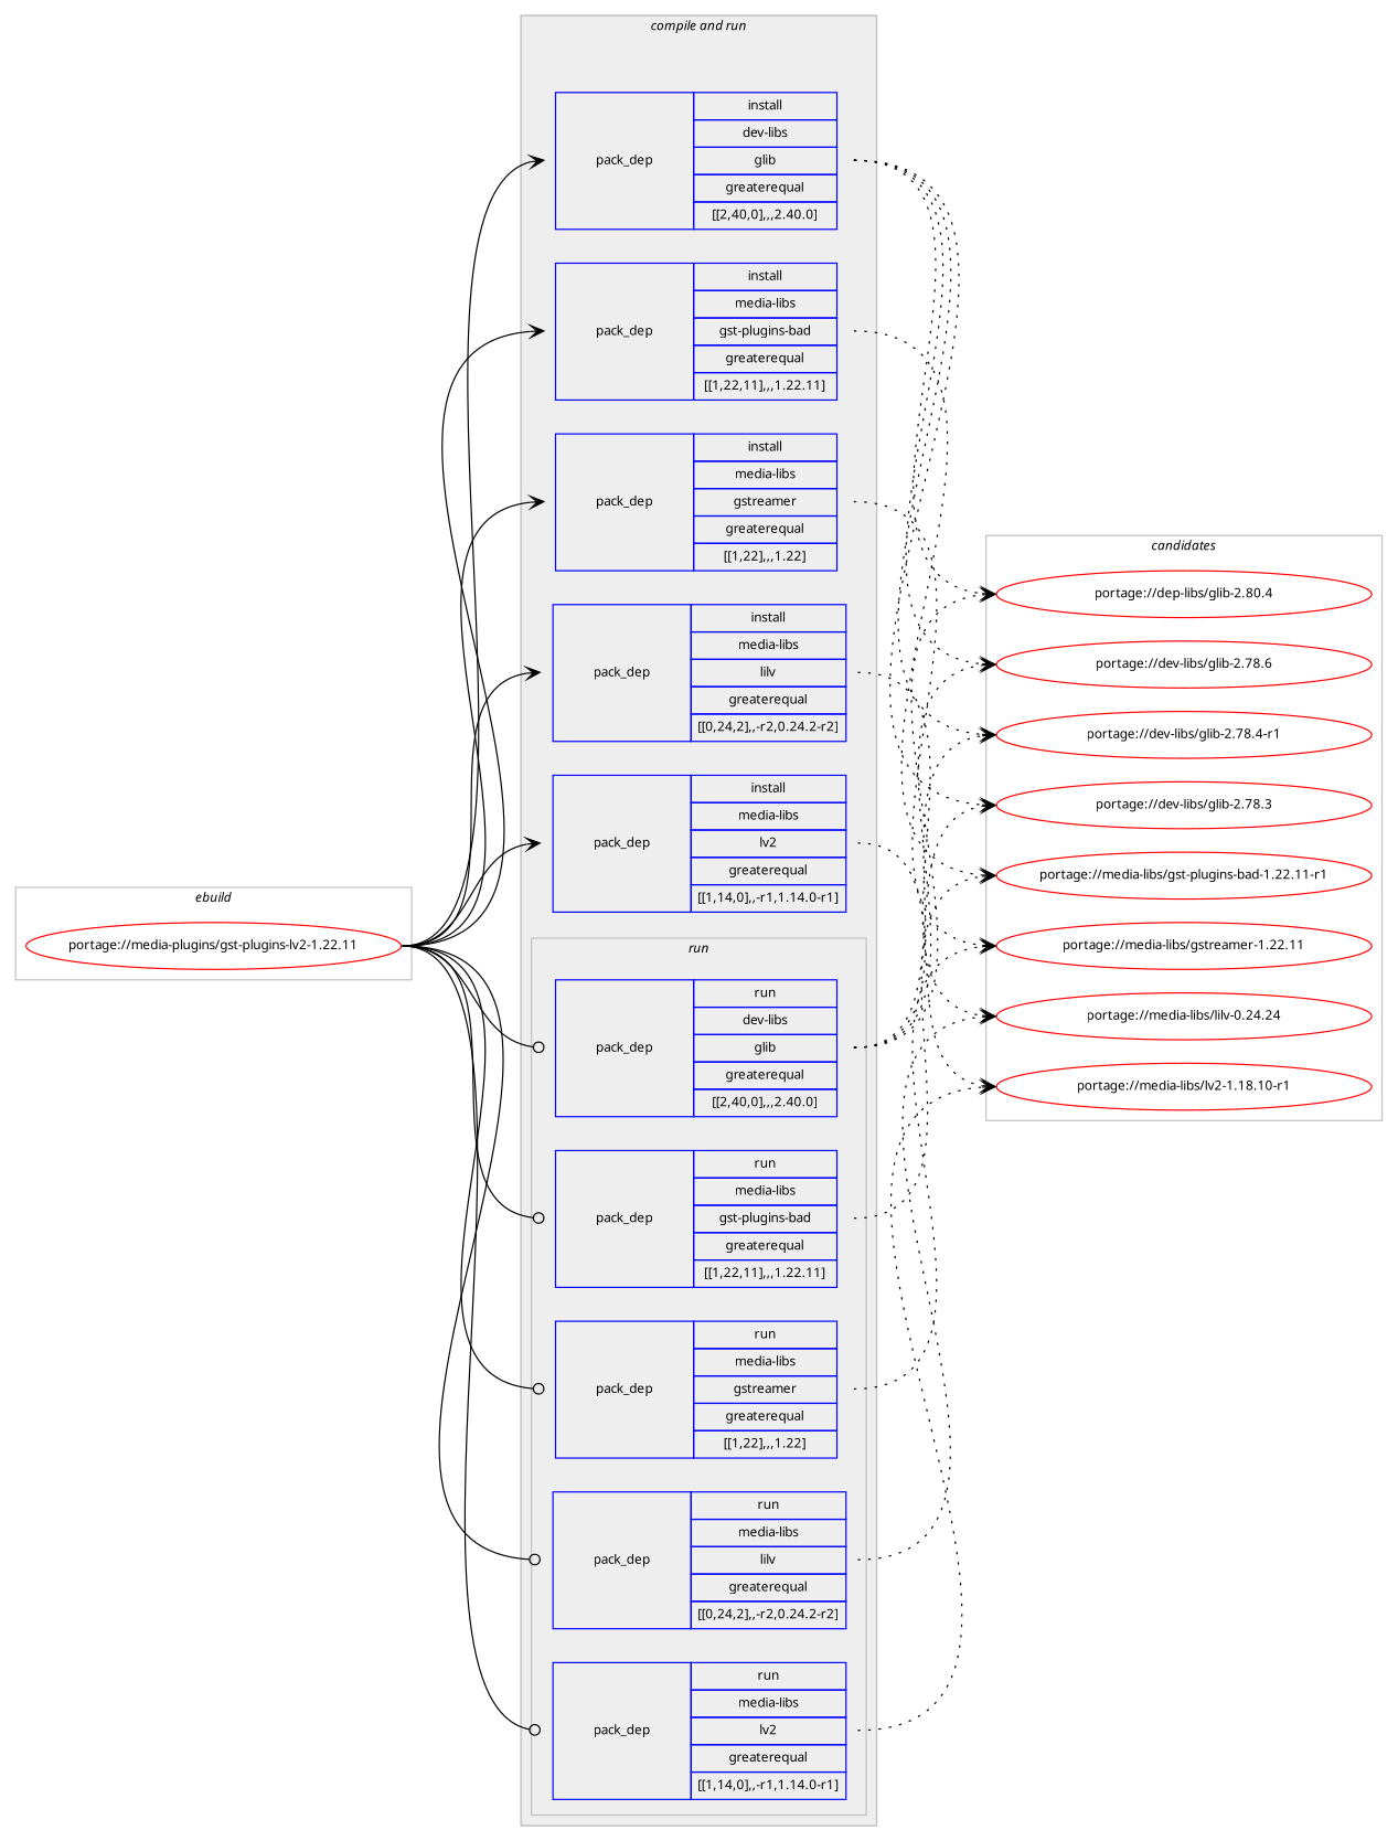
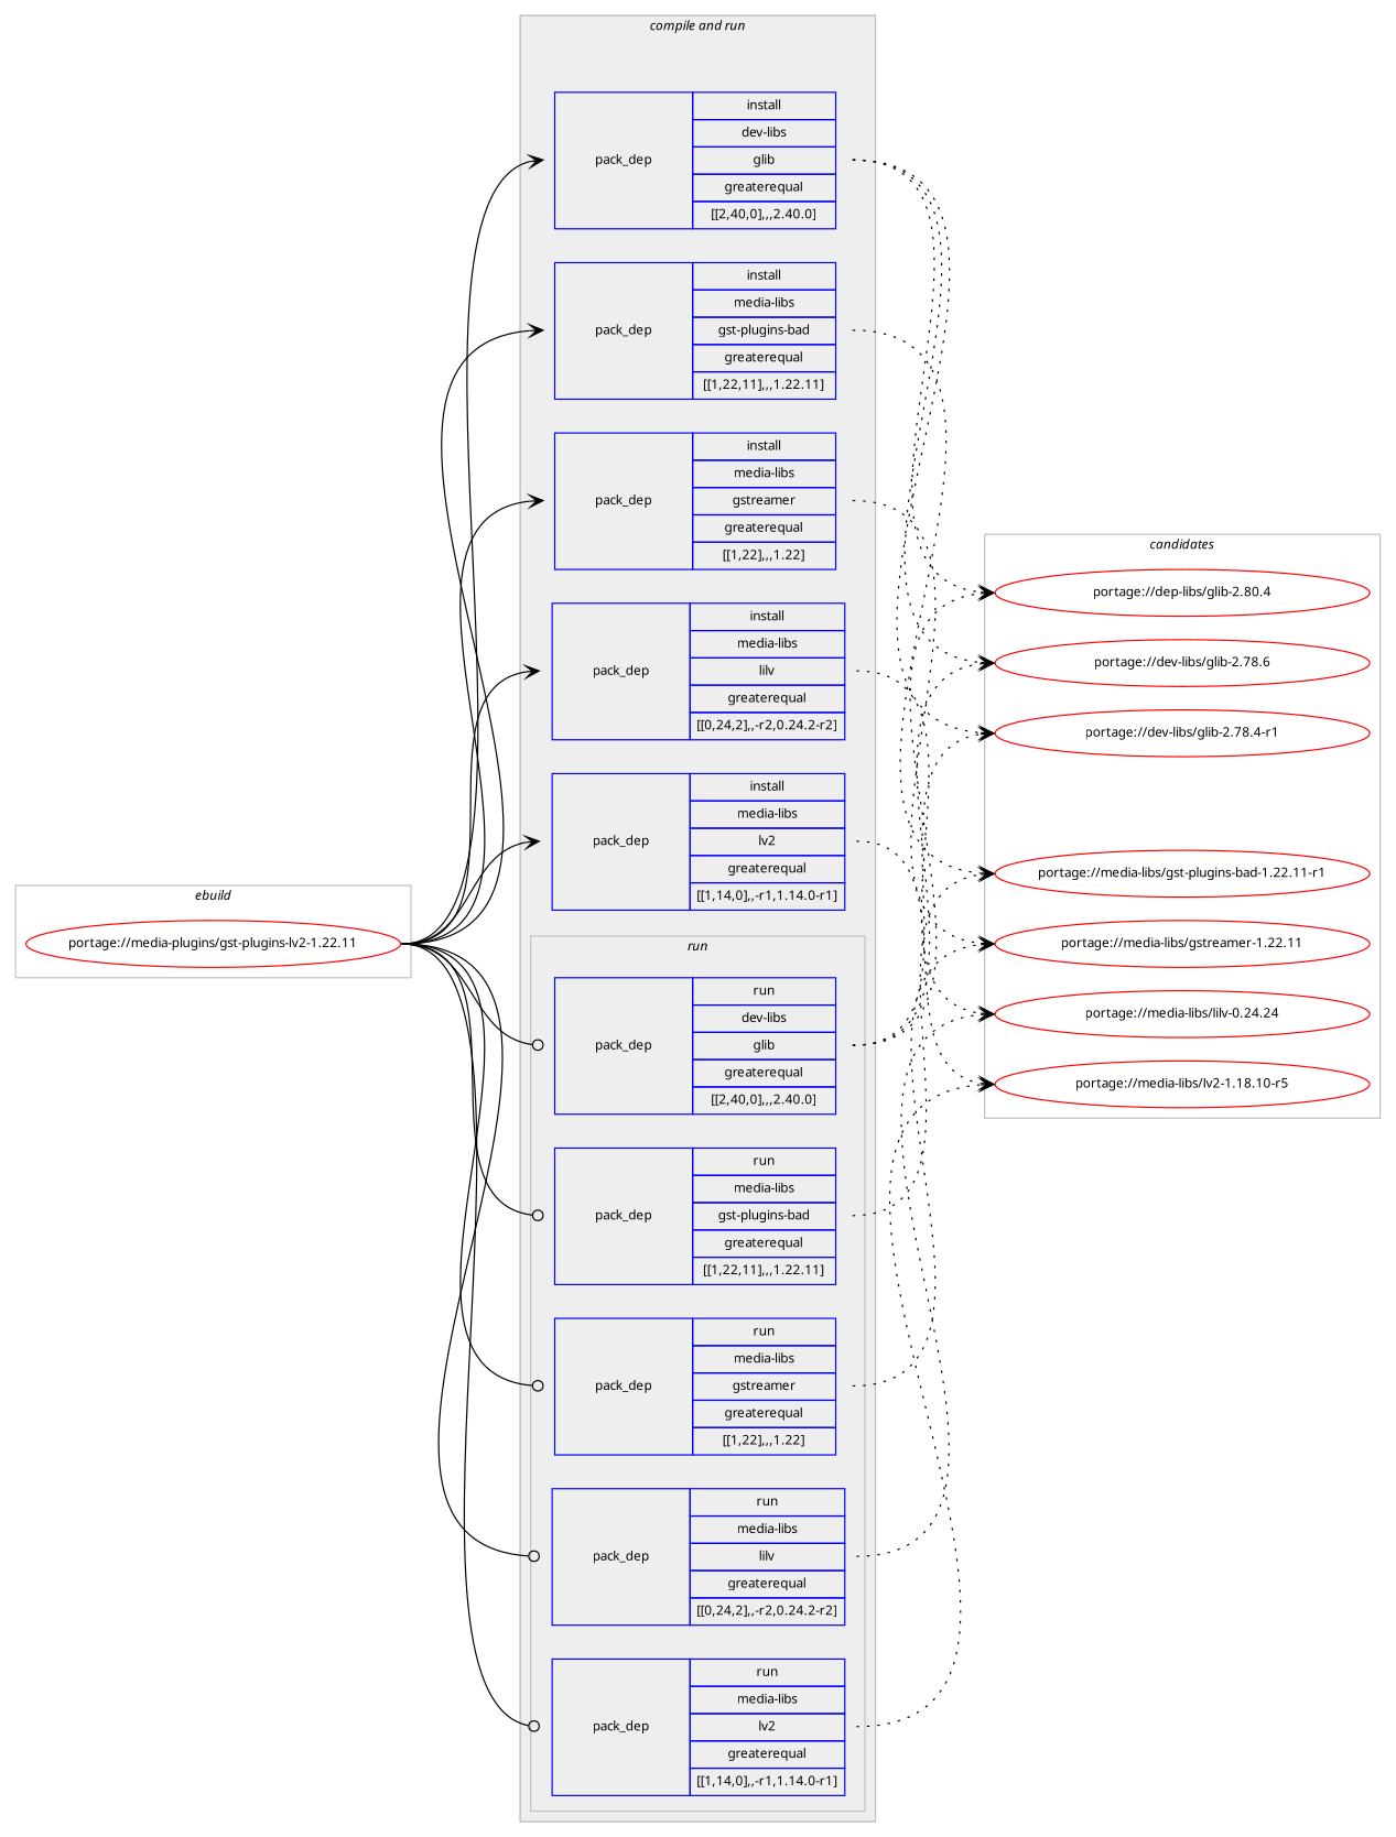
  digraph {
    compound=true
    concentrate=true
    fontname="Noto Sans"
    fontsize=10
    newrank=true
    rankdir=LR
    ranksep=1.5
    node [color=blue fontname="Noto Sans" fontsize=10 shape=none]
    edge [arrowhead=vee fontname="Noto Sans" headport=w style=dotted tailport=e weight=100]
    n1 [color=red label="portage://media-plugins/gst-plugins-lv2-1.22.11" width=4 shape=""]
    n2 [label=<<TABLE BORDER="0" CELLBORDER="1" CELLSPACING="0" CELLPADDING="4" WIDTH="220"><TR><TD ROWSPAN="6" CELLPADDING="30">pack_dep</TD></TR><TR><TD WIDTH="110">install</TD></TR><TR><TD>dev-libs</TD></TR><TR><TD>glib</TD></TR><TR><TD>greaterequal</TD></TR><TR><TD>[[2,40,0],,,2.40.0]</TD></TR></TABLE>>]
    n3 [label=<<TABLE BORDER="0" CELLBORDER="1" CELLSPACING="0" CELLPADDING="4" WIDTH="220"><TR><TD ROWSPAN="6" CELLPADDING="30">pack_dep</TD></TR><TR><TD WIDTH="110">install</TD></TR><TR><TD>media-libs</TD></TR><TR><TD>gst-plugins-bad</TD></TR><TR><TD>greaterequal</TD></TR><TR><TD>[[1,22,11],,,1.22.11]</TD></TR></TABLE>>]
    n4 [label=<<TABLE BORDER="0" CELLBORDER="1" CELLSPACING="0" CELLPADDING="4" WIDTH="220"><TR><TD ROWSPAN="6" CELLPADDING="30">pack_dep</TD></TR><TR><TD WIDTH="110">install</TD></TR><TR><TD>media-libs</TD></TR><TR><TD>gstreamer</TD></TR><TR><TD>greaterequal</TD></TR><TR><TD>[[1,22],,,1.22]</TD></TR></TABLE>>]
    n5 [label=<<TABLE BORDER="0" CELLBORDER="1" CELLSPACING="0" CELLPADDING="4" WIDTH="220"><TR><TD ROWSPAN="6" CELLPADDING="30">pack_dep</TD></TR><TR><TD WIDTH="110">install</TD></TR><TR><TD>media-libs</TD></TR><TR><TD>lilv</TD></TR><TR><TD>greaterequal</TD></TR><TR><TD>[[0,24,2],,-r2,0.24.2-r2]</TD></TR></TABLE>>]
    n6 [label=<<TABLE BORDER="0" CELLBORDER="1" CELLSPACING="0" CELLPADDING="4" WIDTH="220"><TR><TD ROWSPAN="6" CELLPADDING="30">pack_dep</TD></TR><TR><TD WIDTH="110">install</TD></TR><TR><TD>media-libs</TD></TR><TR><TD>lv2</TD></TR><TR><TD>greaterequal</TD></TR><TR><TD>[[1,14,0],,-r1,1.14.0-r1]</TD></TR></TABLE>>]
    n7 [label=<<TABLE BORDER="0" CELLBORDER="1" CELLSPACING="0" CELLPADDING="4" WIDTH="220"><TR><TD ROWSPAN="6" CELLPADDING="30">pack_dep</TD></TR><TR><TD WIDTH="110">run</TD></TR><TR><TD>dev-libs</TD></TR><TR><TD>glib</TD></TR><TR><TD>greaterequal</TD></TR><TR><TD>[[2,40,0],,,2.40.0]</TD></TR></TABLE>>]
    n8 [label=<<TABLE BORDER="0" CELLBORDER="1" CELLSPACING="0" CELLPADDING="4" WIDTH="220"><TR><TD ROWSPAN="6" CELLPADDING="30">pack_dep</TD></TR><TR><TD WIDTH="110">run</TD></TR><TR><TD>media-libs</TD></TR><TR><TD>gst-plugins-bad</TD></TR><TR><TD>greaterequal</TD></TR><TR><TD>[[1,22,11],,,1.22.11]</TD></TR></TABLE>>]
    n9 [label=<<TABLE BORDER="0" CELLBORDER="1" CELLSPACING="0" CELLPADDING="4" WIDTH="220"><TR><TD ROWSPAN="6" CELLPADDING="30">pack_dep</TD></TR><TR><TD WIDTH="110">run</TD></TR><TR><TD>media-libs</TD></TR><TR><TD>gstreamer</TD></TR><TR><TD>greaterequal</TD></TR><TR><TD>[[1,22],,,1.22]</TD></TR></TABLE>>]
    n10 [label=<<TABLE BORDER="0" CELLBORDER="1" CELLSPACING="0" CELLPADDING="4" WIDTH="220"><TR><TD ROWSPAN="6" CELLPADDING="30">pack_dep</TD></TR><TR><TD WIDTH="110">run</TD></TR><TR><TD>media-libs</TD></TR><TR><TD>lilv</TD></TR><TR><TD>greaterequal</TD></TR><TR><TD>[[0,24,2],,-r2,0.24.2-r2]</TD></TR></TABLE>>]
    n11 [label=<<TABLE BORDER="0" CELLBORDER="1" CELLSPACING="0" CELLPADDING="4" WIDTH="220"><TR><TD ROWSPAN="6" CELLPADDING="30">pack_dep</TD></TR><TR><TD WIDTH="110">run</TD></TR><TR><TD>media-libs</TD></TR><TR><TD>lv2</TD></TR><TR><TD>greaterequal</TD></TR><TR><TD>[[1,14,0],,-r1,1.14.0-r1]</TD></TR></TABLE>>]
    n12 [color=red label="portage://dep-libs/glib-2.80.4" width=4 shape=""]
    n13 [color=red label="portage://dev-libs/glib-2.78.6" width=4 shape=""]
    n14 [color=red label="portage://dev-libs/glib-2.78.4-r1" width=4 shape=""]
-   n15 [color=red label="portage://dev-libs/glib-2.78.3" width=4 shape=""]
    n16 [color=red label="portage://media-libs/gst-plugins-bad-1.22.11-r1" width=4 shape=""]
    n17 [color=red label="portage://media-libs/gstreamer-1.22.11" width=4 shape=""]
    n18 [color=red label="portage://media-libs/lilv-0.24.24" width=4 shape=""]
-   n19 [color=red label="portage://media-libs/lv2-1.18.10-r1" width=4 shape=""]
+   n19 [color=red label="portage://media-libs/lv2-1.18.10-r5" width=4 shape=""]
    subgraph cluster_1 {
      color=gray
      label=<<i>ebuild</i>>
      n1
    }
    subgraph cluster_2 {
      color=gray
      label=<<i>dependencies</i>>
      subgraph cluster_3 {
        color=gray
        fillcolor="#eeeeee"
        label=<<i>compile</i>>
        style=filled
        subgraph sub_4 {
          color=gray
          fillcolor="#eeeeee"
          label=<<i>compile</i>>
          style=filled
          n2
        }
        subgraph sub_5 {
          color=gray
          fillcolor="#eeeeee"
          label=<<i>compile</i>>
          style=filled
          n3
        }
        subgraph sub_6 {
          color=gray
          fillcolor="#eeeeee"
          label=<<i>compile</i>>
          style=filled
          n4
        }
        subgraph sub_7 {
          color=gray
          fillcolor="#eeeeee"
          label=<<i>compile</i>>
          style=filled
          n5
        }
        subgraph sub_8 {
          color=gray
          fillcolor="#eeeeee"
          label=<<i>compile</i>>
          style=filled
          n6
        }
      }
      subgraph cluster_9 {
        color=gray
        fillcolor="#eeeeee"
        label=<<i>compile and run</i>>
        style=filled
      }
      subgraph cluster_10 {
        color=gray
        fillcolor="#eeeeee"
        label=<<i>run</i>>
        style=filled
        subgraph sub_11 {
          color=gray
          fillcolor="#eeeeee"
          label=<<i>run</i>>
          style=filled
          n7
        }
        subgraph sub_12 {
          color=gray
          fillcolor="#eeeeee"
          label=<<i>run</i>>
          style=filled
          n8
        }
        subgraph sub_13 {
          color=gray
          fillcolor="#eeeeee"
          label=<<i>run</i>>
          style=filled
          n9
        }
        subgraph sub_14 {
          color=gray
          fillcolor="#eeeeee"
          label=<<i>run</i>>
          style=filled
          n10
        }
        subgraph sub_15 {
          color=gray
          fillcolor="#eeeeee"
          label=<<i>run</i>>
          style=filled
          n11
        }
      }
    }
    subgraph cluster_16 {
      color=gray
      label=<<i>candidates</i>>
      rank=same
      subgraph sub_17 {
        color=black
        label=<<i>candidates</i>>
        nodesep=1
        rank=same
        n12
        n13
        n14
-       n15
      }
      subgraph sub_18 {
        color=black
        label=<<i>candidates</i>>
        nodesep=1
        rank=same
        n16
      }
      subgraph sub_19 {
        color=black
        label=<<i>candidates</i>>
        nodesep=1
        rank=same
        n17
      }
      subgraph sub_20 {
        color=black
        label=<<i>candidates</i>>
        nodesep=1
        rank=same
        n18
      }
      subgraph sub_21 {
        color=black
        label=<<i>candidates</i>>
        nodesep=1
        rank=same
        n19
      }
      subgraph sub_22 {
        color=black
        label=<<i>candidates</i>>
        nodesep=1
        rank=same
        n12
        n13
        n14
-       n15
      }
      subgraph sub_23 {
        color=black
        label=<<i>candidates</i>>
        nodesep=1
        rank=same
        n16
      }
      subgraph sub_24 {
        color=black
        label=<<i>candidates</i>>
        nodesep=1
        rank=same
        n17
      }
      subgraph sub_25 {
        color=black
        label=<<i>candidates</i>>
        nodesep=1
        rank=same
        n18
      }
      subgraph sub_26 {
        color=black
        label=<<i>candidates</i>>
        nodesep=1
        rank=same
        n19
      }
    }
    n1 -> n2 [style=solid weight=20]
    n1 -> n3 [style=solid weight=20]
    n1 -> n4 [style=solid weight=20]
    n1 -> n5 [style=solid weight=20]
    n1 -> n6 [style=solid weight=20]
    n1 -> n7 [arrowhead=odot style=solid weight=20]
    n1 -> n8 [arrowhead=odot style=solid weight=20]
    n1 -> n9 [arrowhead=odot style=solid weight=20]
    n1 -> n10 [arrowhead=odot style=solid weight=20]
    n1 -> n11 [arrowhead=odot style=solid weight=20]
    n2 -> n12
    n2 -> n13
    n2 -> n14
-   n2 -> n15
    n3 -> n16
    n4 -> n17
    n5 -> n18
    n6 -> n19
    n7 -> n12
    n7 -> n13
    n7 -> n14
-   n7 -> n15
    n8 -> n16
    n9 -> n17
    n10 -> n18
    n11 -> n19
  }
